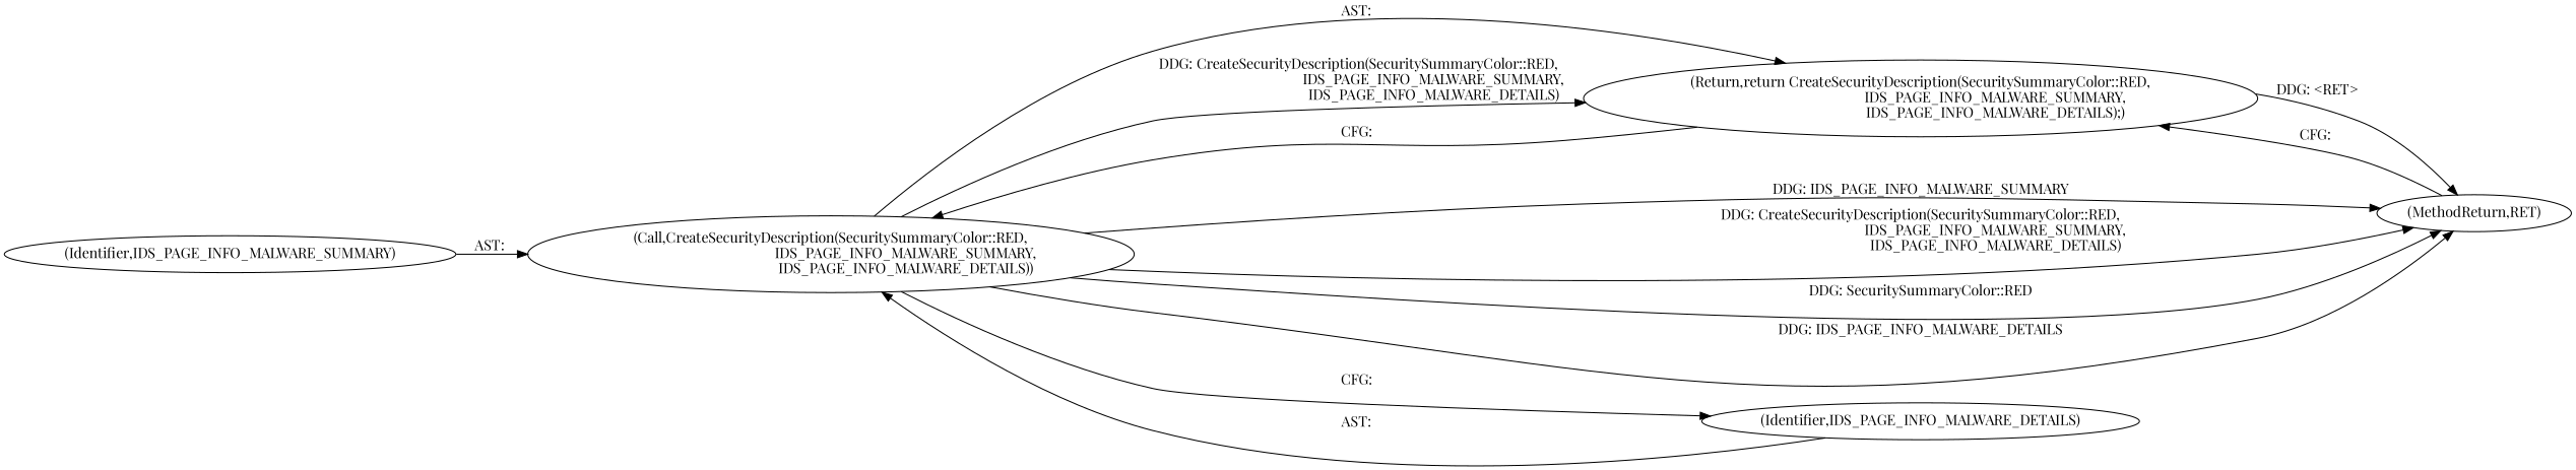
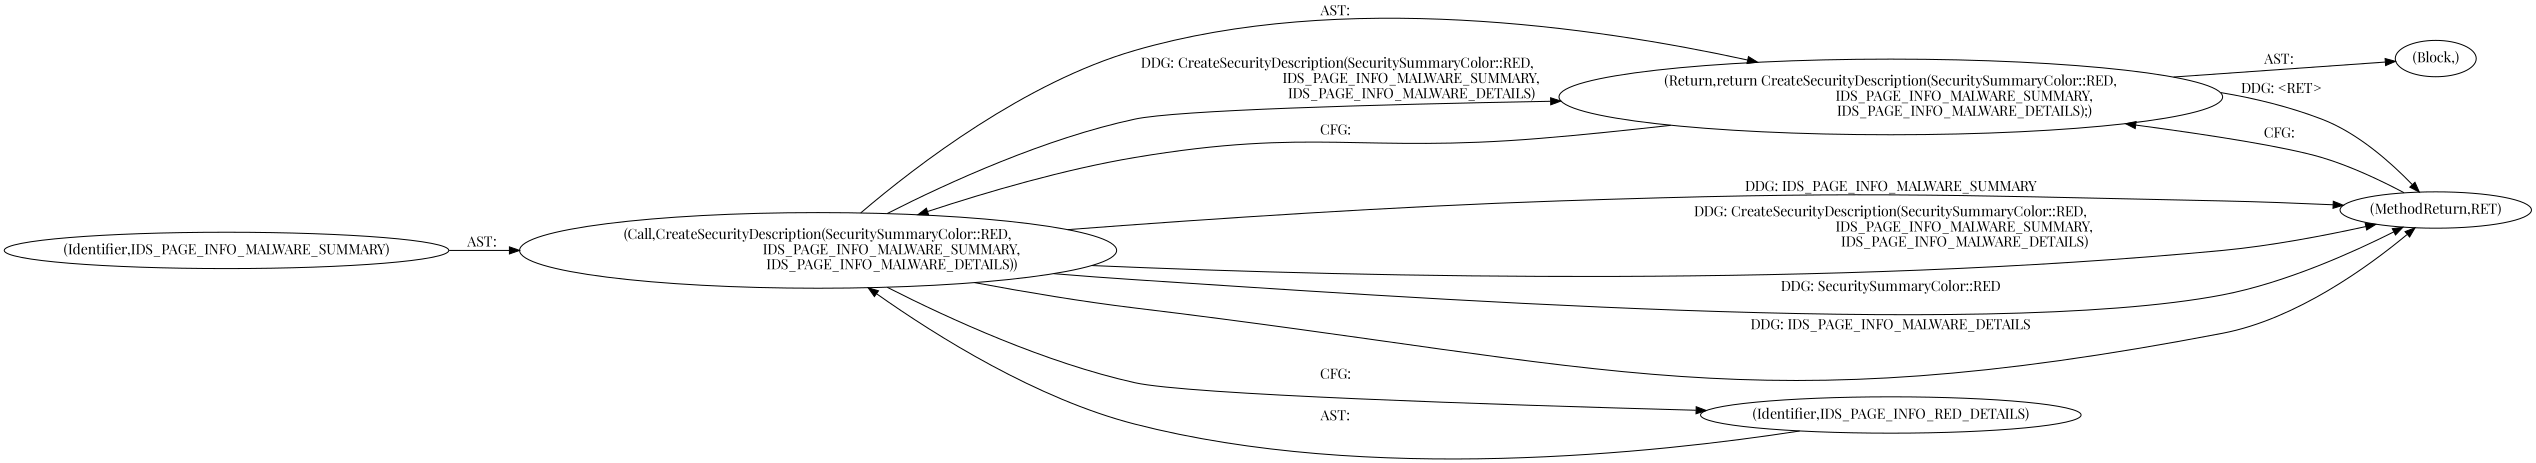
  digraph {
    fontname="Playfair Display"
    rankdir=LR
    node [fontname="Playfair Display"]
    edge [fontname="Playfair Display"]
    n1 [label="(Call,CreateSecurityDescription(SecuritySummaryColor::RED,\n                                       IDS_PAGE_INFO_MALWARE_SUMMARY,\n                                       IDS_PAGE_INFO_MALWARE_DETAILS))"]
    n2 [label="(Return,return CreateSecurityDescription(SecuritySummaryColor::RED,\n                                       IDS_PAGE_INFO_MALWARE_SUMMARY,\n                                       IDS_PAGE_INFO_MALWARE_DETAILS);)"]
    n3 [label="(MethodReturn,RET)"]
-   n4 [label="(Identifier,IDS_PAGE_INFO_MALWARE_DETAILS)"]
+   n4 [label="(Identifier,IDS_PAGE_INFO_RED_DETAILS)"]
+   n5 [label="(Block,)"]
    n6 [label="(Identifier,IDS_PAGE_INFO_MALWARE_SUMMARY)"]
    n1 -> n2 [label="AST: "]
    n1 -> n2 [label="DDG: CreateSecurityDescription(SecuritySummaryColor::RED,\n                                       IDS_PAGE_INFO_MALWARE_SUMMARY,\n                                       IDS_PAGE_INFO_MALWARE_DETAILS)"]
    n1 -> n3 [label="DDG: IDS_PAGE_INFO_MALWARE_SUMMARY"]
    n1 -> n3 [label="DDG: CreateSecurityDescription(SecuritySummaryColor::RED,\n                                       IDS_PAGE_INFO_MALWARE_SUMMARY,\n                                       IDS_PAGE_INFO_MALWARE_DETAILS)"]
    n1 -> n3 [label="DDG: SecuritySummaryColor::RED"]
    n1 -> n3 [label="DDG: IDS_PAGE_INFO_MALWARE_DETAILS"]
    n1 -> n4 [label="CFG: "]
    n2 -> n1 [label="CFG: "]
    n2 -> n3 [label="DDG: <RET>"]
+   n2 -> n5 [label="AST: "]
    n3 -> n2 [label="CFG: "]
    n4 -> n1 [label="AST: "]
    n6 -> n1 [label="AST: "]
  }
